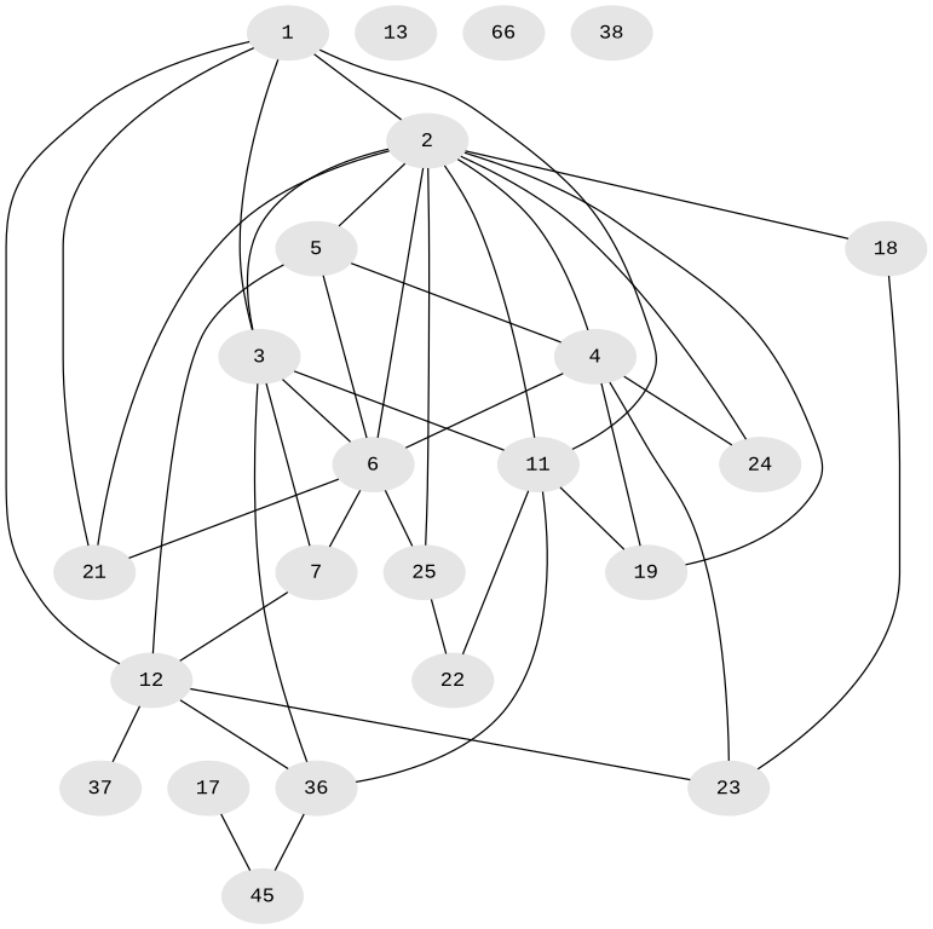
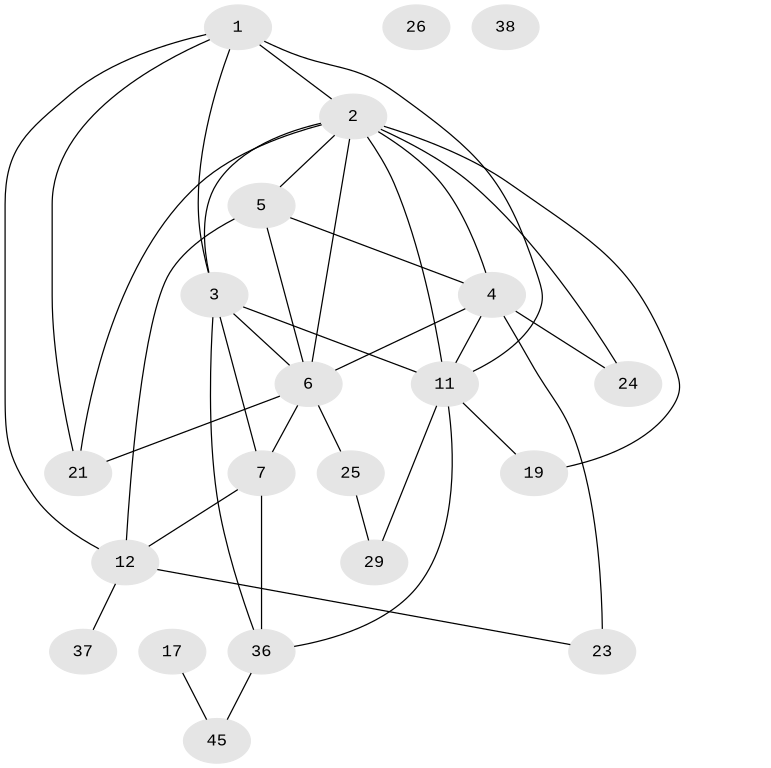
  graph {
    fontname="Liberation Mono"
    node [color=gray90 fontname="Liberation Mono" style=filled]
    edge [fontname="Liberation Mono"]
    1 [super="+10+22"]
    2 [super="+44+25+39"]
    3 [super="+32+9+43"]
    11 [super="+35"]
    12 [super="+40+42"]
    21
    4 [super="+27"]
    5
    6 [super="+30+8+33"]
    n10 [label=25 super="+16"]
-   18
    19
    24
    7 [super="+20+46"]
    n15 [label=36]
-   29 [super="+36" label=22]
+   29 [super="+36"]
    23
    37
    45 [super="+47"]
-   13
    17
-   26 [label=66]
+   26
    38
    1 -- 2 [weight=2]
    1 -- 3
    1 -- 11
    1 -- 12
    1 -- 21
    2 -- 3
    2 -- 11
    2 -- 21
    2 -- 4
    2 -- 5
    2 -- 6
-   2 -- n10
-   2 -- 18
    2 -- 19
    2 -- 24
    3 -- 11 [weight=2]
    3 -- 6
    3 -- 7
    3 -- n15
    11 -- 19
    11 -- n15
    11 -- 29
    12 -- 23
    12 -- 37
-   4 -- 19
+   4 -- 11
    4 -- 6
    4 -- 24
    4 -- 23
    5 -- 12
    5 -- 4
    5 -- 6
    6 -- 21
    6 -- n10
    6 -- 7 [weight=2]
    n10 -- 29
-   18 -- 23
    7 -- 12
-   12 -- n15
+   7 -- n15
    n15 -- 45
    17 -- 45
  }
